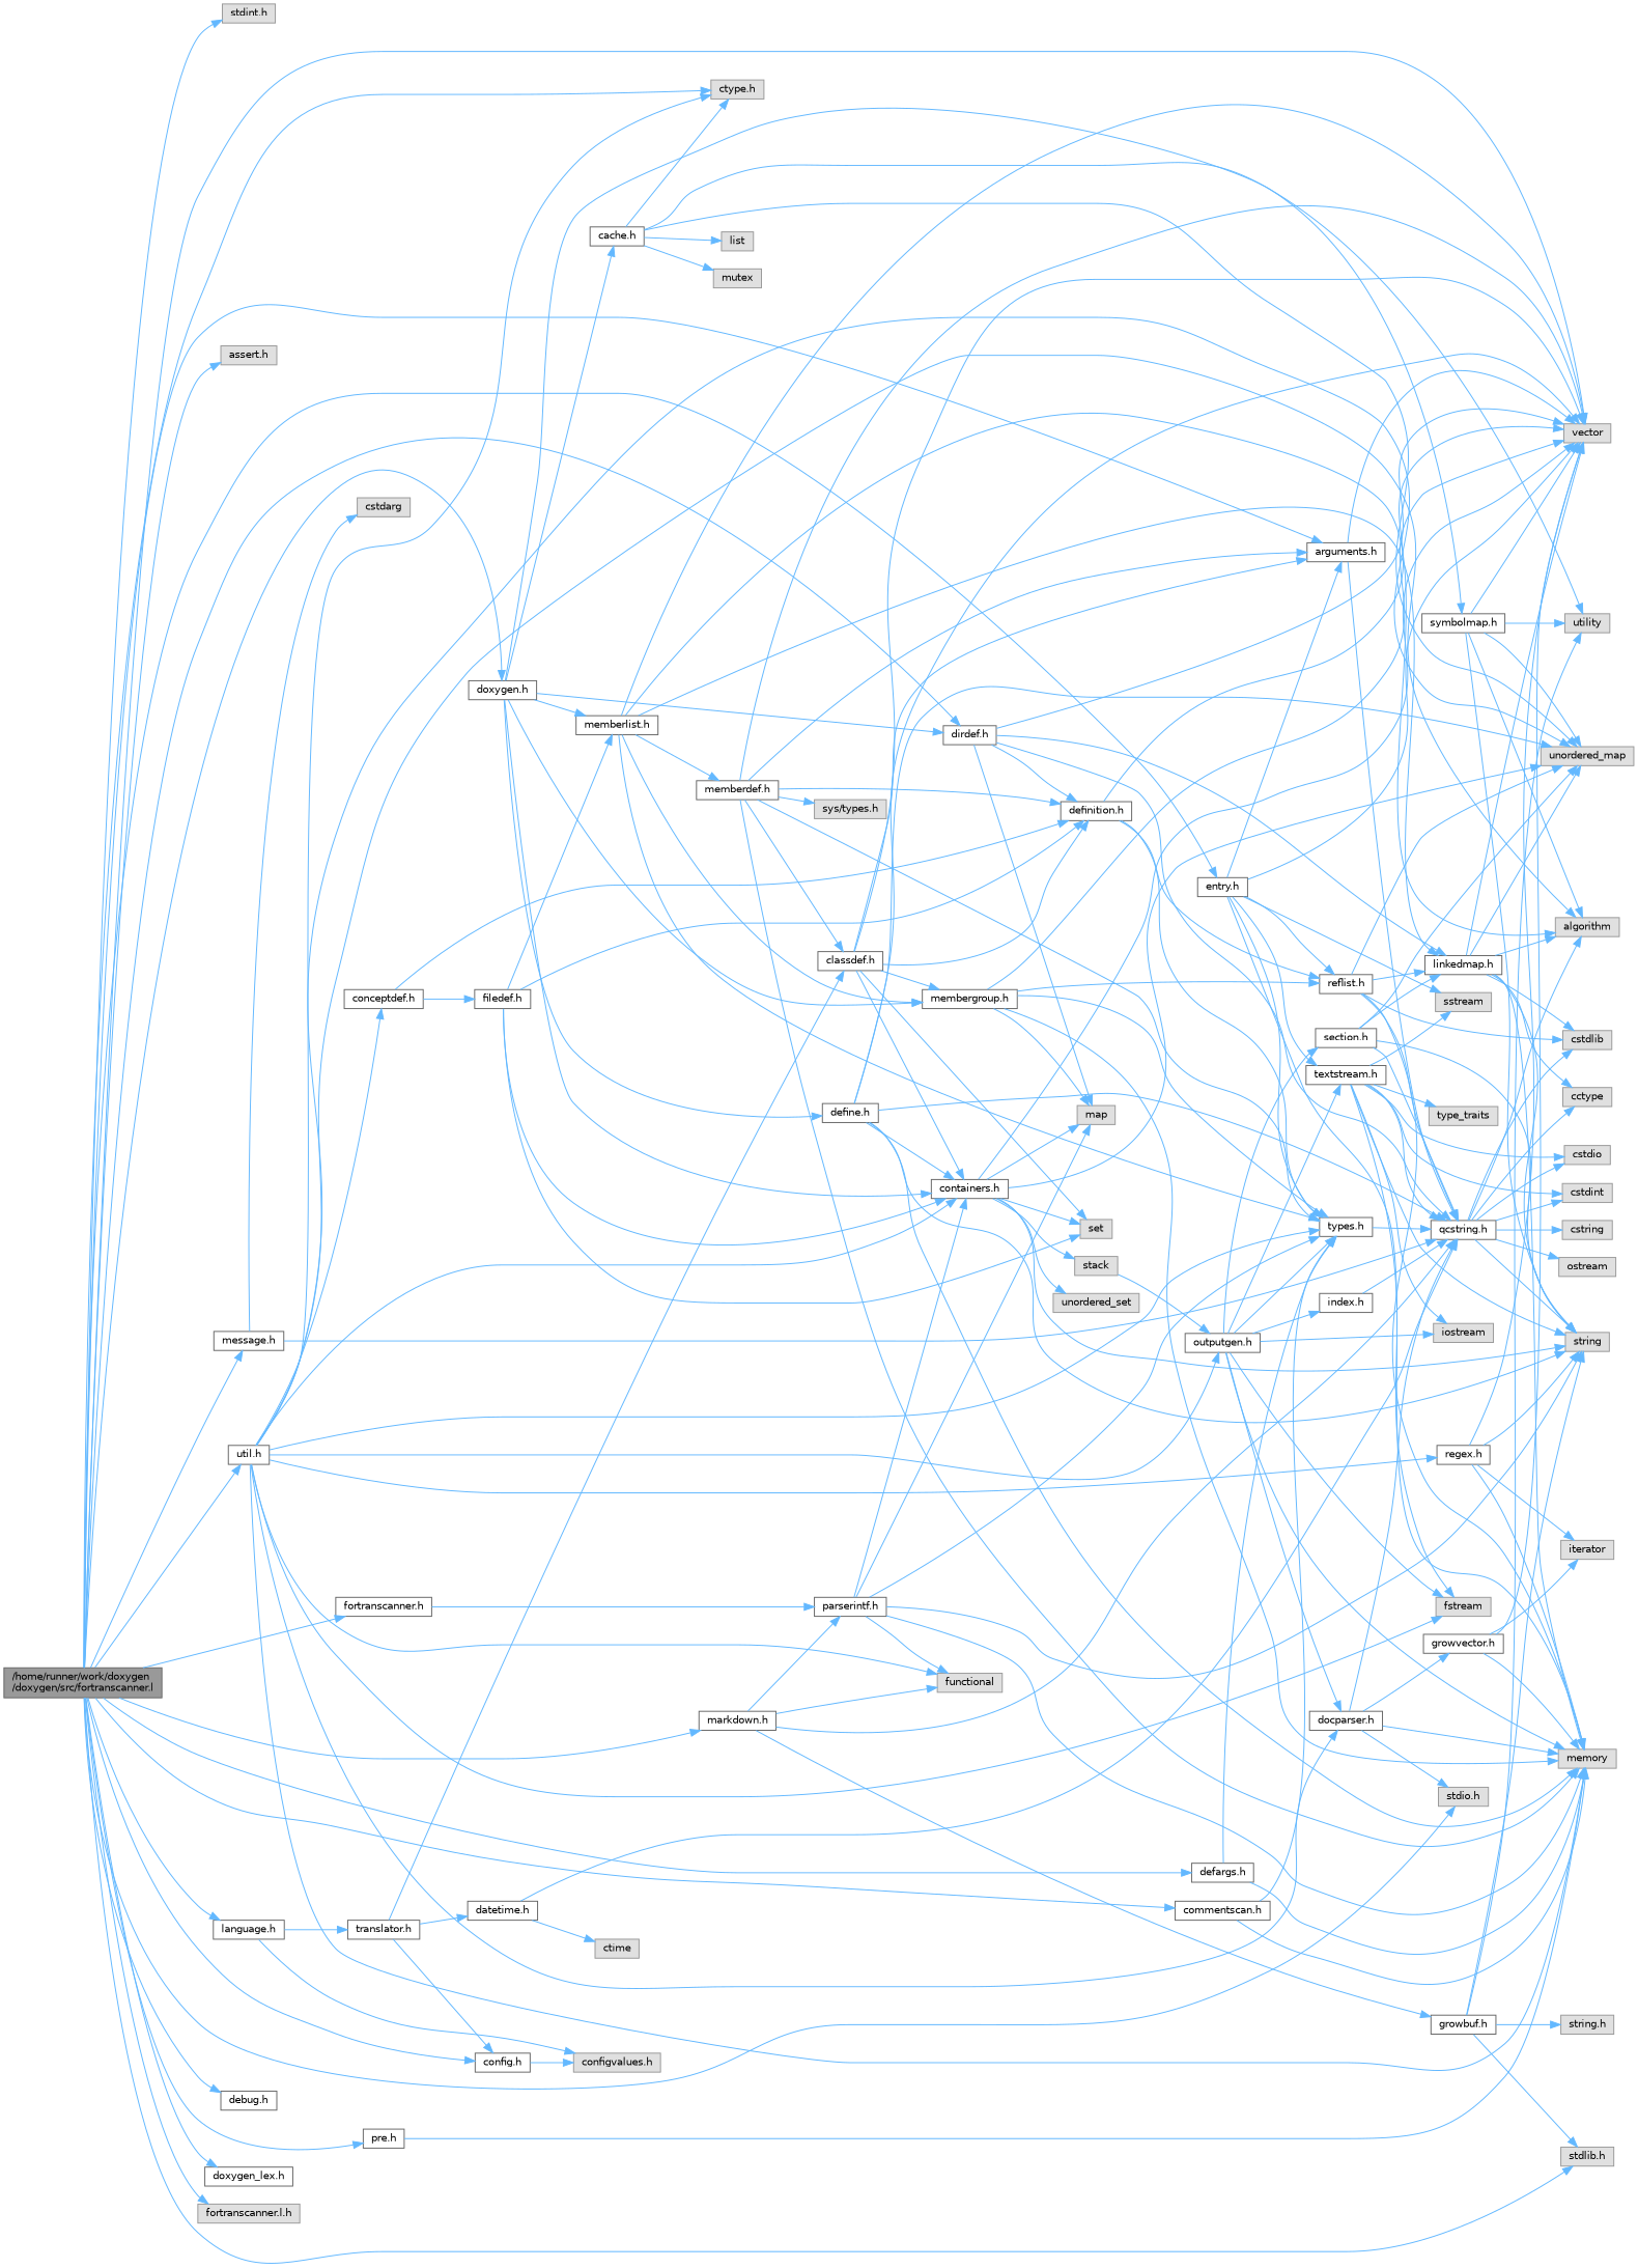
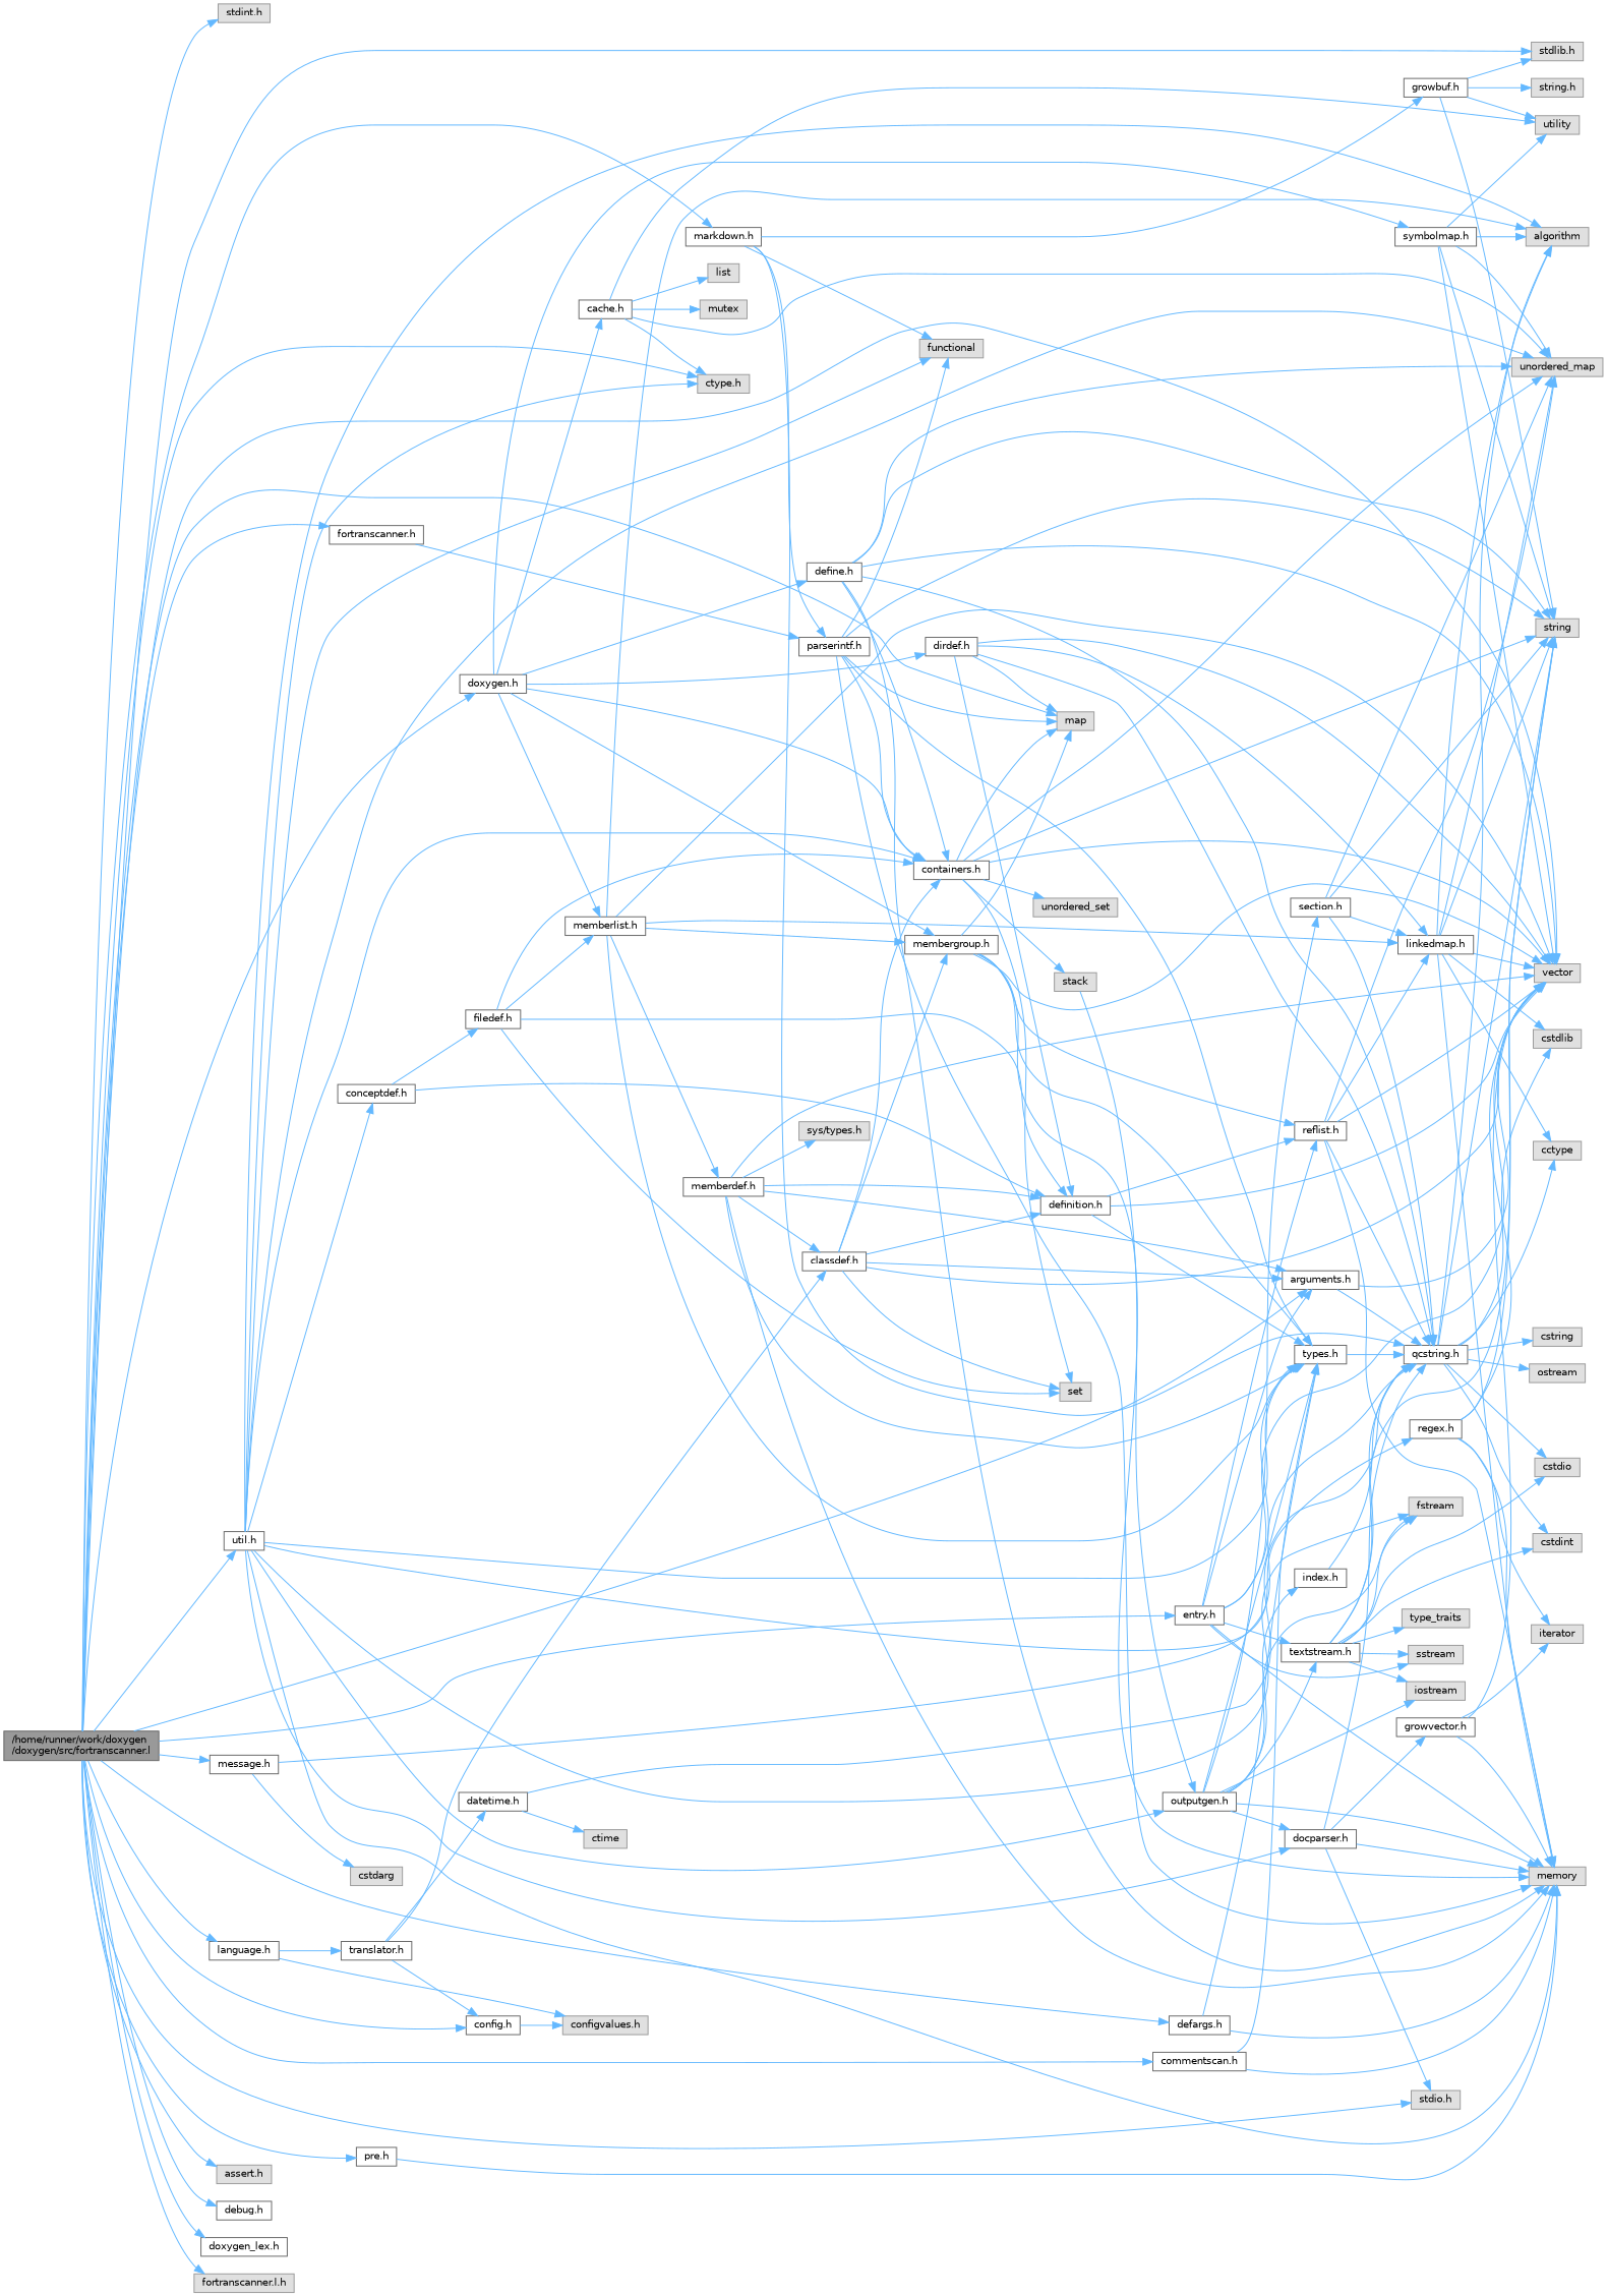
  digraph {
    rankdir=LR
    node [color=grey40 fillcolor=white fontname=Helvetica fontsize=10 shape=box style=filled]
    edge [color=steelblue1 fontname=Helvetica fontsize=10 labelfontname=Helvetica labelfontsize=10 style=solid]
    n1 [color=gray40 fillcolor=grey60 fontcolor=black height=0.2 label="/home/runner/work/doxygen\l/doxygen/src/fortranscanner.l" width=0.4]
    n2 [color=grey60 fillcolor="#E0E0E0" height=0.2 label="stdint.h" width=0.4]
    n3 [color=grey60 fillcolor="#E0E0E0" height=0.2 label=map width=0.4]
    n4 [color=grey60 fillcolor="#E0E0E0" height=0.2 label=vector width=0.4]
    n5 [color=grey60 fillcolor="#E0E0E0" height=0.2 label="stdio.h" width=0.4]
    n6 [color=grey60 fillcolor="#E0E0E0" height=0.2 label="stdlib.h" width=0.4]
    n7 [color=grey60 fillcolor="#E0E0E0" height=0.2 label="assert.h" width=0.4]
    n8 [color=grey60 fillcolor="#E0E0E0" height=0.2 label="ctype.h" width=0.4]
    n9 [height=0.2 label="fortranscanner.h" width=0.4]
    n10 [height=0.2 label="entry.h" width=0.4]
    n11 [height=0.2 label="arguments.h" width=0.4]
    n12 [height=0.2 label="message.h" width=0.4]
    n13 [height=0.2 label="config.h" width=0.4]
    n14 [height=0.2 label="doxygen.h" width=0.4]
    n15 [height=0.2 label="util.h" width=0.4]
    n16 [height=0.2 label="defargs.h" width=0.4]
    n17 [height=0.2 label="language.h" width=0.4]
    n18 [height=0.2 label="commentscan.h" width=0.4]
    n19 [height=0.2 label="pre.h" width=0.4]
    n20 [height=0.2 label="debug.h" width=0.4]
    n21 [height=0.2 label="markdown.h" width=0.4]
    n22 [height=0.2 label="doxygen_lex.h" width=0.4]
    n23 [color=grey60 fillcolor="#E0E0E0" height=0.2 label="fortranscanner.l.h" width=0.4]
    n24 [height=0.2 label="parserintf.h" width=0.4]
    n25 [color=grey60 fillcolor="#E0E0E0" height=0.2 label=memory width=0.4]
    n26 [height=0.2 label="types.h" width=0.4]
    n27 [color=grey60 fillcolor="#E0E0E0" height=0.2 label=sstream width=0.4]
    n28 [height=0.2 label="reflist.h" width=0.4]
    n29 [height=0.2 label="textstream.h" width=0.4]
    n30 [height=0.2 label="qcstring.h" width=0.4]
    n31 [color=grey60 fillcolor="#E0E0E0" height=0.2 label=cstdarg width=0.4]
    n32 [color=grey60 fillcolor="#E0E0E0" height=0.2 label="configvalues.h" width=0.4]
    n33 [height=0.2 label="containers.h" width=0.4]
    n34 [height=0.2 label="membergroup.h" width=0.4]
    n35 [height=0.2 label="dirdef.h" width=0.4]
    n36 [height=0.2 label="memberlist.h" width=0.4]
    n37 [height=0.2 label="define.h" width=0.4]
    n38 [height=0.2 label="cache.h" width=0.4]
    n39 [height=0.2 label="symbolmap.h" width=0.4]
    n40 [color=grey60 fillcolor="#E0E0E0" height=0.2 label=functional width=0.4]
    n41 [color=grey60 fillcolor="#E0E0E0" height=0.2 label=algorithm width=0.4]
    n42 [color=grey60 fillcolor="#E0E0E0" height=0.2 label=unordered_map width=0.4]
    n43 [color=grey60 fillcolor="#E0E0E0" height=0.2 label=fstream width=0.4]
    n44 [height=0.2 label="docparser.h" width=0.4]
    n45 [height=0.2 label="outputgen.h" width=0.4]
    n46 [height=0.2 label="regex.h" width=0.4]
    n47 [height=0.2 label="conceptdef.h" width=0.4]
    n48 [height=0.2 label="translator.h" width=0.4]
    n49 [height=0.2 label="growbuf.h" width=0.4]
    n50 [color=grey60 fillcolor="#E0E0E0" height=0.2 label=string width=0.4]
    n51 [color=grey60 fillcolor="#E0E0E0" height=0.2 label=set width=0.4]
    n52 [color=grey60 fillcolor="#E0E0E0" height=0.2 label=unordered_set width=0.4]
    n53 [color=grey60 fillcolor="#E0E0E0" height=0.2 label=stack width=0.4]
    n54 [color=grey60 fillcolor="#E0E0E0" height=0.2 label=cctype width=0.4]
    n55 [color=grey60 fillcolor="#E0E0E0" height=0.2 label=cstring width=0.4]
    n56 [color=grey60 fillcolor="#E0E0E0" height=0.2 label=cstdio width=0.4]
    n57 [color=grey60 fillcolor="#E0E0E0" height=0.2 label=cstdlib width=0.4]
    n58 [color=grey60 fillcolor="#E0E0E0" height=0.2 label=cstdint width=0.4]
    n59 [color=grey60 fillcolor="#E0E0E0" height=0.2 label=ostream width=0.4]
    n60 [height=0.2 label="linkedmap.h" width=0.4]
    n61 [color=grey60 fillcolor="#E0E0E0" height=0.2 label=iostream width=0.4]
    n62 [color=grey60 fillcolor="#E0E0E0" height=0.2 label=type_traits width=0.4]
    n63 [height=0.2 label="definition.h" width=0.4]
    n64 [height=0.2 label="memberdef.h" width=0.4]
    n65 [color=grey60 fillcolor="#E0E0E0" height=0.2 label=list width=0.4]
    n66 [color=grey60 fillcolor="#E0E0E0" height=0.2 label=mutex width=0.4]
    n67 [color=grey60 fillcolor="#E0E0E0" height=0.2 label=utility width=0.4]
    n68 [color=grey60 fillcolor="#E0E0E0" height=0.2 label="sys/types.h" width=0.4]
    n69 [height=0.2 label="classdef.h" width=0.4]
    n70 [height=0.2 label="growvector.h" width=0.4]
    n71 [height=0.2 label="index.h" width=0.4]
    n72 [height=0.2 label="section.h" width=0.4]
    n73 [color=grey60 fillcolor="#E0E0E0" height=0.2 label=iterator width=0.4]
    n74 [height=0.2 label="filedef.h" width=0.4]
    n75 [height=0.2 label="datetime.h" width=0.4]
    n76 [color=grey60 fillcolor="#E0E0E0" height=0.2 label=ctime width=0.4]
    n77 [color=grey60 fillcolor="#E0E0E0" height=0.2 label="string.h" width=0.4]
    n1 -> n2
-   n1 -> n35
+   n1 -> n3
    n1 -> n4
    n1 -> n5
    n1 -> n6
    n1 -> n7
    n1 -> n8
    n1 -> n9
    n1 -> n10
    n1 -> n11
    n1 -> n12
    n1 -> n13
    n1 -> n14
    n1 -> n15
    n1 -> n16
    n1 -> n17
    n1 -> n18
    n1 -> n19
    n1 -> n20
    n1 -> n21
    n1 -> n22
    n1 -> n23
    n9 -> n24
    n10 -> n4
    n10 -> n11
    n10 -> n25
    n10 -> n26
    n10 -> n27
    n10 -> n28
    n10 -> n29
    n11 -> n4
    n11 -> n30
    n12 -> n30
    n12 -> n31
    n13 -> n32
    n14 -> n33
    n14 -> n34
    n14 -> n35
    n14 -> n36
    n14 -> n37
    n14 -> n38
    n14 -> n39
    n15 -> n8
    n15 -> n25
    n15 -> n26
    n15 -> n33
    n15 -> n40
    n15 -> n41
    n15 -> n42
    n15 -> n43
    n15 -> n44
    n15 -> n45
    n15 -> n46
    n15 -> n47
    n16 -> n25
    n16 -> n26
    n17 -> n32
    n17 -> n48
    n18 -> n25
    n18 -> n26
    n19 -> n25
    n21 -> n24
    n21 -> n30
    n21 -> n40
    n21 -> n49
    n24 -> n3
    n24 -> n25
    n24 -> n26
    n24 -> n33
    n24 -> n40
    n24 -> n50
    n26 -> n30
-   n28 -> n57
+   n28 -> n4
    n28 -> n25
    n28 -> n30
    n28 -> n42
    n28 -> n60
    n29 -> n27
    n29 -> n30
    n29 -> n43
    n29 -> n50
    n29 -> n56
    n29 -> n58
    n29 -> n61
    n29 -> n62
    n30 -> n41
    n30 -> n50
    n30 -> n54
    n30 -> n55
    n30 -> n56
    n30 -> n57
    n30 -> n58
    n30 -> n59
    n33 -> n3
    n33 -> n4
    n33 -> n42
    n33 -> n50
    n33 -> n51
    n33 -> n52
    n33 -> n53
    n34 -> n3
    n34 -> n4
    n34 -> n25
    n34 -> n26
    n34 -> n28
    n35 -> n3
    n35 -> n4
    n35 -> n30
    n35 -> n60
    n35 -> n63
    n36 -> n4
    n36 -> n26
    n36 -> n34
    n36 -> n41
    n36 -> n60
    n36 -> n64
    n37 -> n4
    n37 -> n25
    n37 -> n30
    n37 -> n33
    n37 -> n42
    n37 -> n50
    n38 -> n8
    n38 -> n42
    n38 -> n65
    n38 -> n66
    n38 -> n67
    n39 -> n4
    n39 -> n41
    n39 -> n42
    n39 -> n50
    n39 -> n67
    n44 -> n5
    n44 -> n25
    n44 -> n30
    n44 -> n70
    n45 -> n25
    n45 -> n26
    n45 -> n29
    n45 -> n43
    n45 -> n44
    n45 -> n61
    n45 -> n71
    n45 -> n72
    n46 -> n4
    n46 -> n25
    n46 -> n50
    n46 -> n73
    n47 -> n63
    n47 -> n74
    n48 -> n13
    n48 -> n69
    n48 -> n75
    n49 -> n6
    n49 -> n50
    n49 -> n67
    n49 -> n77
    n53 -> n45
    n60 -> n4
    n60 -> n25
    n60 -> n41
    n60 -> n42
    n60 -> n50
    n60 -> n54
    n60 -> n57
    n63 -> n4
    n63 -> n26
    n63 -> n28
    n64 -> n4
    n64 -> n11
    n64 -> n25
    n64 -> n26
    n64 -> n63
    n64 -> n68
    n64 -> n69
    n69 -> n4
    n69 -> n11
    n69 -> n33
    n69 -> n34
    n69 -> n51
    n69 -> n63
    n70 -> n4
    n70 -> n25
    n70 -> n73
    n71 -> n30
    n72 -> n30
    n72 -> n42
    n72 -> n50
    n72 -> n60
    n74 -> n33
    n74 -> n36
    n74 -> n51
    n74 -> n63
    n75 -> n30
    n75 -> n76
  }
